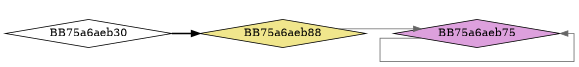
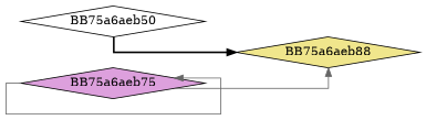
  digraph {
    rankdir=LR
    splines=ortho
    node [shape=diamond style=filled]
    edge [color=gray40 style=solid]
-   BB75a6aeb50 [fillcolor=white label=BB75a6aeb30]
+   BB75a6aeb50 [fillcolor=white]
    BB75a6aeb88 [fillcolor=khaki]
    BB75a6aeb75 [fillcolor=plum]
    BB75a6aeb50 -> BB75a6aeb88 [color=black style=bold]
-   BB75a6aeb88 -> BB75a6aeb75
+   BB75a6aeb75 -> BB75a6aeb88
    BB75a6aeb75 -> BB75a6aeb75
  }
